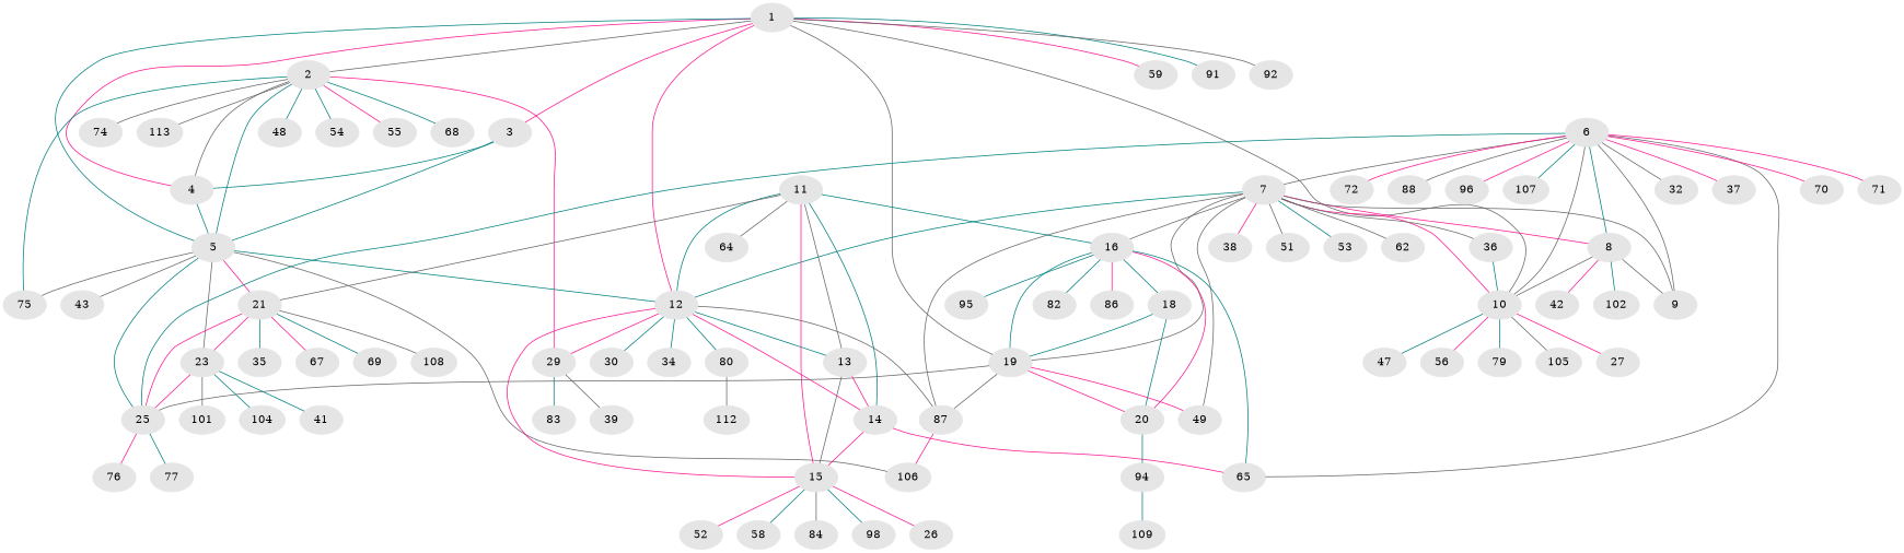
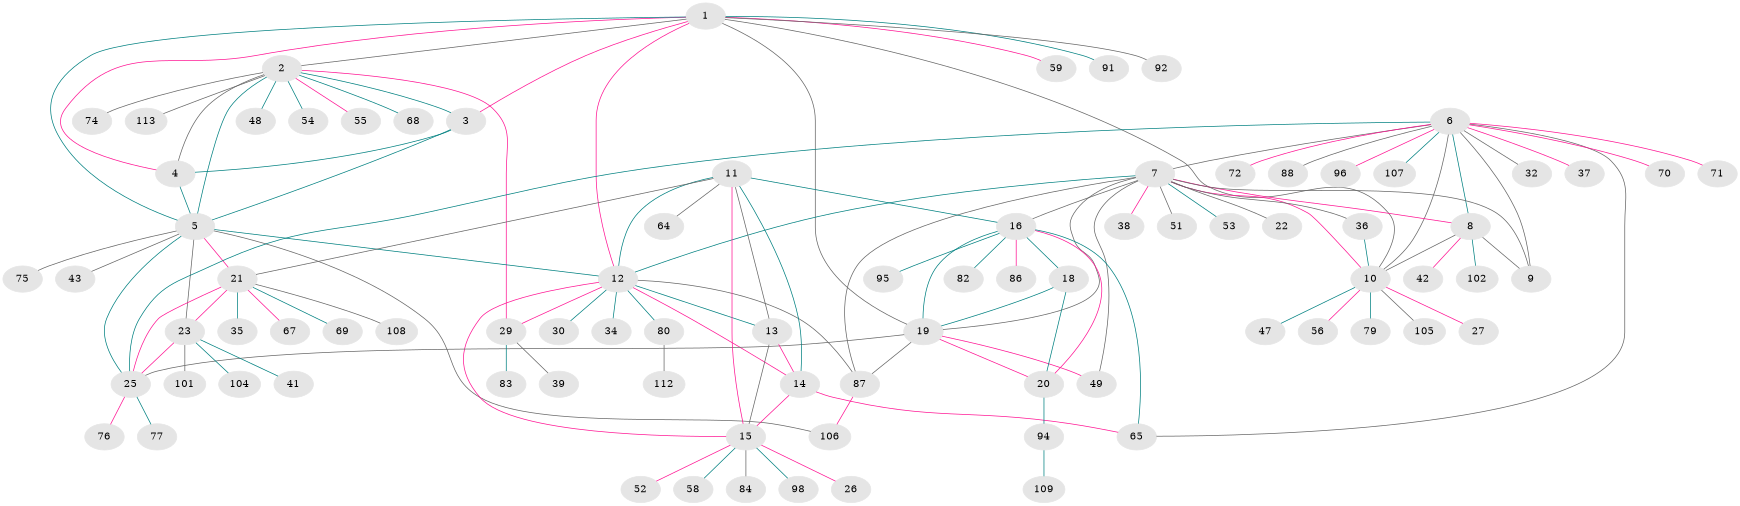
  graph {
    node [color=gray90 style=filled]
    edge [color=teal]
    1 [super="+103"]
    2 [super="+110"]
    3 [super="+50"]
    4
    5 [super="+22"]
    10 [super="+99"]
    12 [super="+46"]
    19 [super="+44"]
    59
    91
    92
    29 [super="+60"]
    48 [super="+57"]
    54
    55
    68
    74
    113
    21 [super="+23"]
    n20 [label=23 super="+31"]
    25 [super="+85"]
    43
    75
    106
    27
    47
    56 [super="+89"]
    79
    105
    87 [super="+100"]
    13 [super="+61"]
    14 [super="+33"]
    15 [super="+45"]
    30
    34
    80
    49 [super="+81"]
    20 [super="+97"]
    39
    83
    35 [super="+63"]
    67 [super="+78"]
    69
    108
    41
    101
    104
    76
    77
    6 [super="+28"]
    7 [super="+111"]
    8 [super="+40"]
    9
    32
    37
    65 [super="+93"]
    70
    71
    72
    88
    96
    107
    16 [super="+17"]
    36
    38
    51
    53
-   62
+   62 [label=22]
    42
    102
    18
    82 [super="+90"]
    86
    95
    11 [super="+66"]
    64
    26
    52
    58
    84
    98
    112
    94
    109
    1 -- 2 [color=gray40]
    1 -- 3 [color=deeppink]
    1 -- 4 [color=deeppink]
    1 -- 5
    1 -- 10 [color=gray40]
    1 -- 12 [color=deeppink]
    1 -- 19 [color=gray40]
    1 -- 59 [color=deeppink]
    1 -- 91
    1 -- 92 [color=gray40]
-   2 -- 75
+   2 -- 3
    2 -- 4 [color=gray40]
    2 -- 5
    2 -- 29 [color=deeppink]
    2 -- 48
    2 -- 54
    2 -- 55 [color=deeppink]
    2 -- 68
    2 -- 74 [color=gray40]
    2 -- 113 [color=gray40]
    3 -- 4
    3 -- 5
    4 -- 5
    5 -- 12
    5 -- 21 [color=deeppink weight=2]
    5 -- n20 [color=gray40]
    5 -- 25
    5 -- 43 [color=gray40]
    5 -- 75 [color=gray40]
    5 -- 106 [color=gray40]
    10 -- 27 [color=deeppink]
    10 -- 47
    10 -- 56 [color=deeppink]
    10 -- 79
    10 -- 105 [color=gray40]
    12 -- 29 [color=deeppink]
    12 -- 87 [color=gray40]
    12 -- 13
    12 -- 14 [color=deeppink]
    12 -- 15 [color=deeppink]
    12 -- 30
    12 -- 34
    12 -- 80
    19 -- 25 [color=gray40]
    19 -- 87 [color=gray40]
    19 -- 49 [color=deeppink]
    19 -- 20 [color=deeppink]
    29 -- 39 [color=gray40]
    29 -- 83
    21 -- n20 [color=deeppink weight=2]
    21 -- 25 [color=deeppink weight=2]
    21 -- 35
    21 -- 67 [color=deeppink]
    21 -- 69
    21 -- 108 [color=gray40]
    n20 -- 25 [color=deeppink]
    n20 -- 41
    n20 -- 101 [color=gray40]
    n20 -- 104
    25 -- 76 [color=deeppink]
    25 -- 77
    87 -- 106 [color=deeppink]
    13 -- 14 [color=deeppink]
    13 -- 15 [color=gray40]
    14 -- 15 [color=deeppink]
    14 -- 65 [color=deeppink]
    15 -- 26 [color=deeppink]
    15 -- 52 [color=deeppink]
    15 -- 58
    15 -- 84 [color=gray40]
    15 -- 98
    80 -- 112 [color=gray40]
    20 -- 94
    6 -- 10 [color=gray40]
    6 -- 25
    6 -- 7 [color=gray40]
    6 -- 8
    6 -- 9 [color=gray40]
    6 -- 32 [color=gray40]
    6 -- 37 [color=deeppink]
    6 -- 65 [color=gray40]
    6 -- 70 [color=deeppink]
    6 -- 71 [color=deeppink]
    6 -- 72 [color=deeppink]
    6 -- 88 [color=gray40]
    6 -- 96 [color=deeppink]
    6 -- 107
    7 -- 10 [color=deeppink]
    7 -- 12
    7 -- 19 [color=gray40]
    7 -- 87 [color=gray40]
    7 -- 49 [color=gray40]
    7 -- 8 [color=deeppink]
    7 -- 9 [color=gray40]
    7 -- 16 [color=gray40]
    7 -- 36 [color=gray40]
    7 -- 38 [color=deeppink]
    7 -- 51 [color=gray40]
    7 -- 53
    7 -- 62 [color=gray40]
    8 -- 10 [color=gray40]
    8 -- 9 [color=gray40]
    8 -- 42 [color=deeppink]
    8 -- 102
    16 -- 19 [weight=2]
    16 -- 20 [color=deeppink weight=2]
    16 -- 65
    16 -- 18 [weight=2]
    16 -- 82
    16 -- 86 [color=deeppink]
    16 -- 95
    36 -- 10
    18 -- 19
    18 -- 20
    11 -- 12
    11 -- 21 [color=gray40]
    11 -- 13 [color=gray40]
    11 -- 14
    11 -- 15 [color=deeppink]
    11 -- 16
    11 -- 64 [color=gray40]
    94 -- 109
  }
